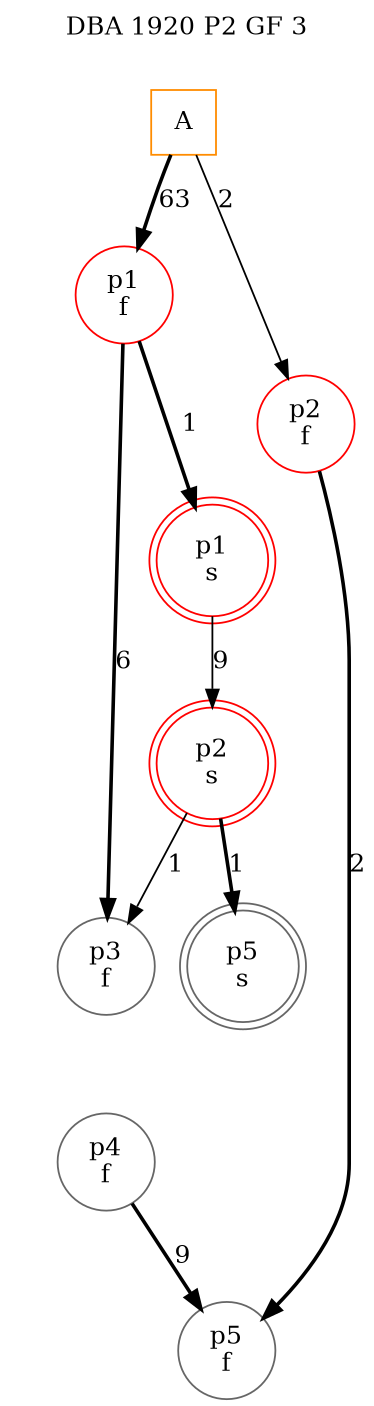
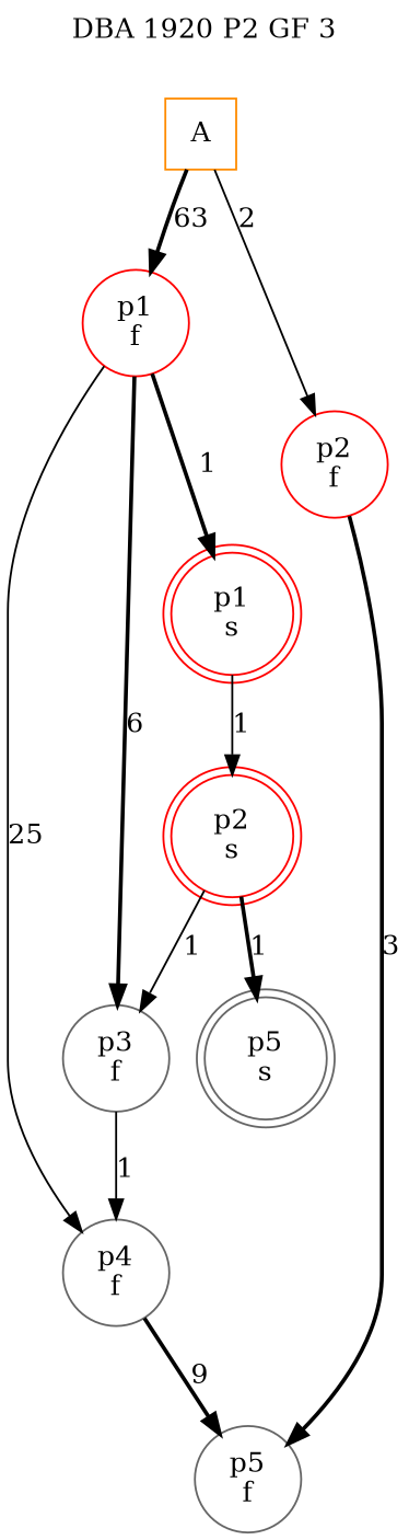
  digraph {
    label=" DBA 1920 P2 GF 3 "
    labelloc=tl
    rankdir=TB
    node [color=red shape=circle]
    edge [style=bold]
    n1 [color=darkorange label=A shape=square]
    n2 [label="p1\nf"]
    n3 [label="p2\nf"]
    n4 [color=gray40 label="p4\nf"]
    n5 [color=gray40 label="p3\nf"]
    n6 [label="p1\ns" shape=doublecircle]
    n7 [color=gray40 label="p5\nf"]
    n8 [label="p2\ns" shape=doublecircle]
    n9 [color=gray40 label="p5\ns" shape=doublecircle]
    n1 -> n2 [label=63]
    n1 -> n3 [label=2 style=solid]
+   n2 -> n4 [label=25 style=solid]
    n2 -> n5 [label=6]
    n2 -> n6 [label=1]
-   n3 -> n7 [label=2]
+   n3 -> n7 [label=3]
    n4 -> n7 [label=9]
-   n6 -> n8 [label=9 style=solid]
+   n5 -> n4 [label=1 style=solid]
+   n6 -> n8 [label=1 style=solid]
    n8 -> n5 [label=1 style=solid]
    n8 -> n9 [label=1]
  }
